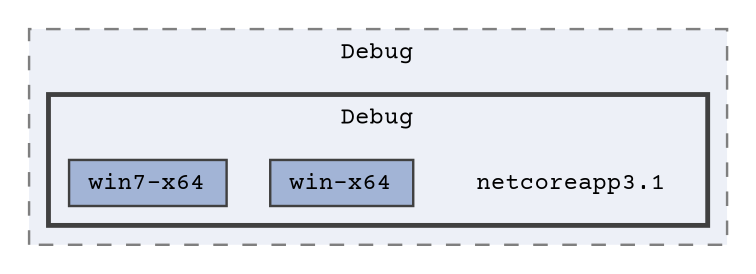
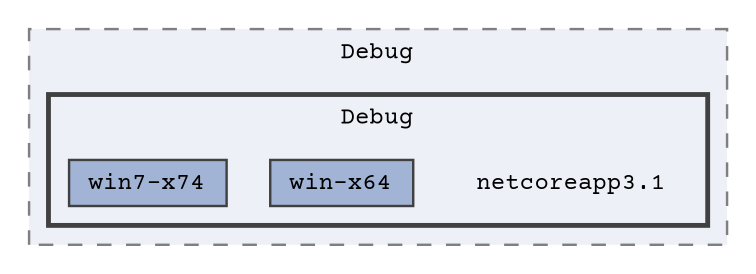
  digraph {
    compound=true
    fontname="Courier Prime"
    node [fontname="Courier Prime" fontsize=10 shape=box color=grey25 fillcolor="#a2b4d6" style=filled]
    n1 [height=0.2 label="netcoreapp3.1" shape=plaintext width=0.4 color="" fillcolor="" style=""]
    n2 [height=0.2 label="win-x64" width=0.4]
-   n3 [height=0.2 label="win7-x64" width=0.4]
+   n3 [height=0.2 label="win7-x74" width=0.4]
    subgraph cluster_1 {
      bgcolor="#edf0f7"
      fontsize=10
      label=Debug
      pencolor=grey50
      style="filled,dashed"
      subgraph cluster_2 {
        bgcolor="#edf0f7"
        fontsize=10
        pencolor=grey25
        style="filled,bold"
        n1
        n2
        n3
      }
    }
  }
